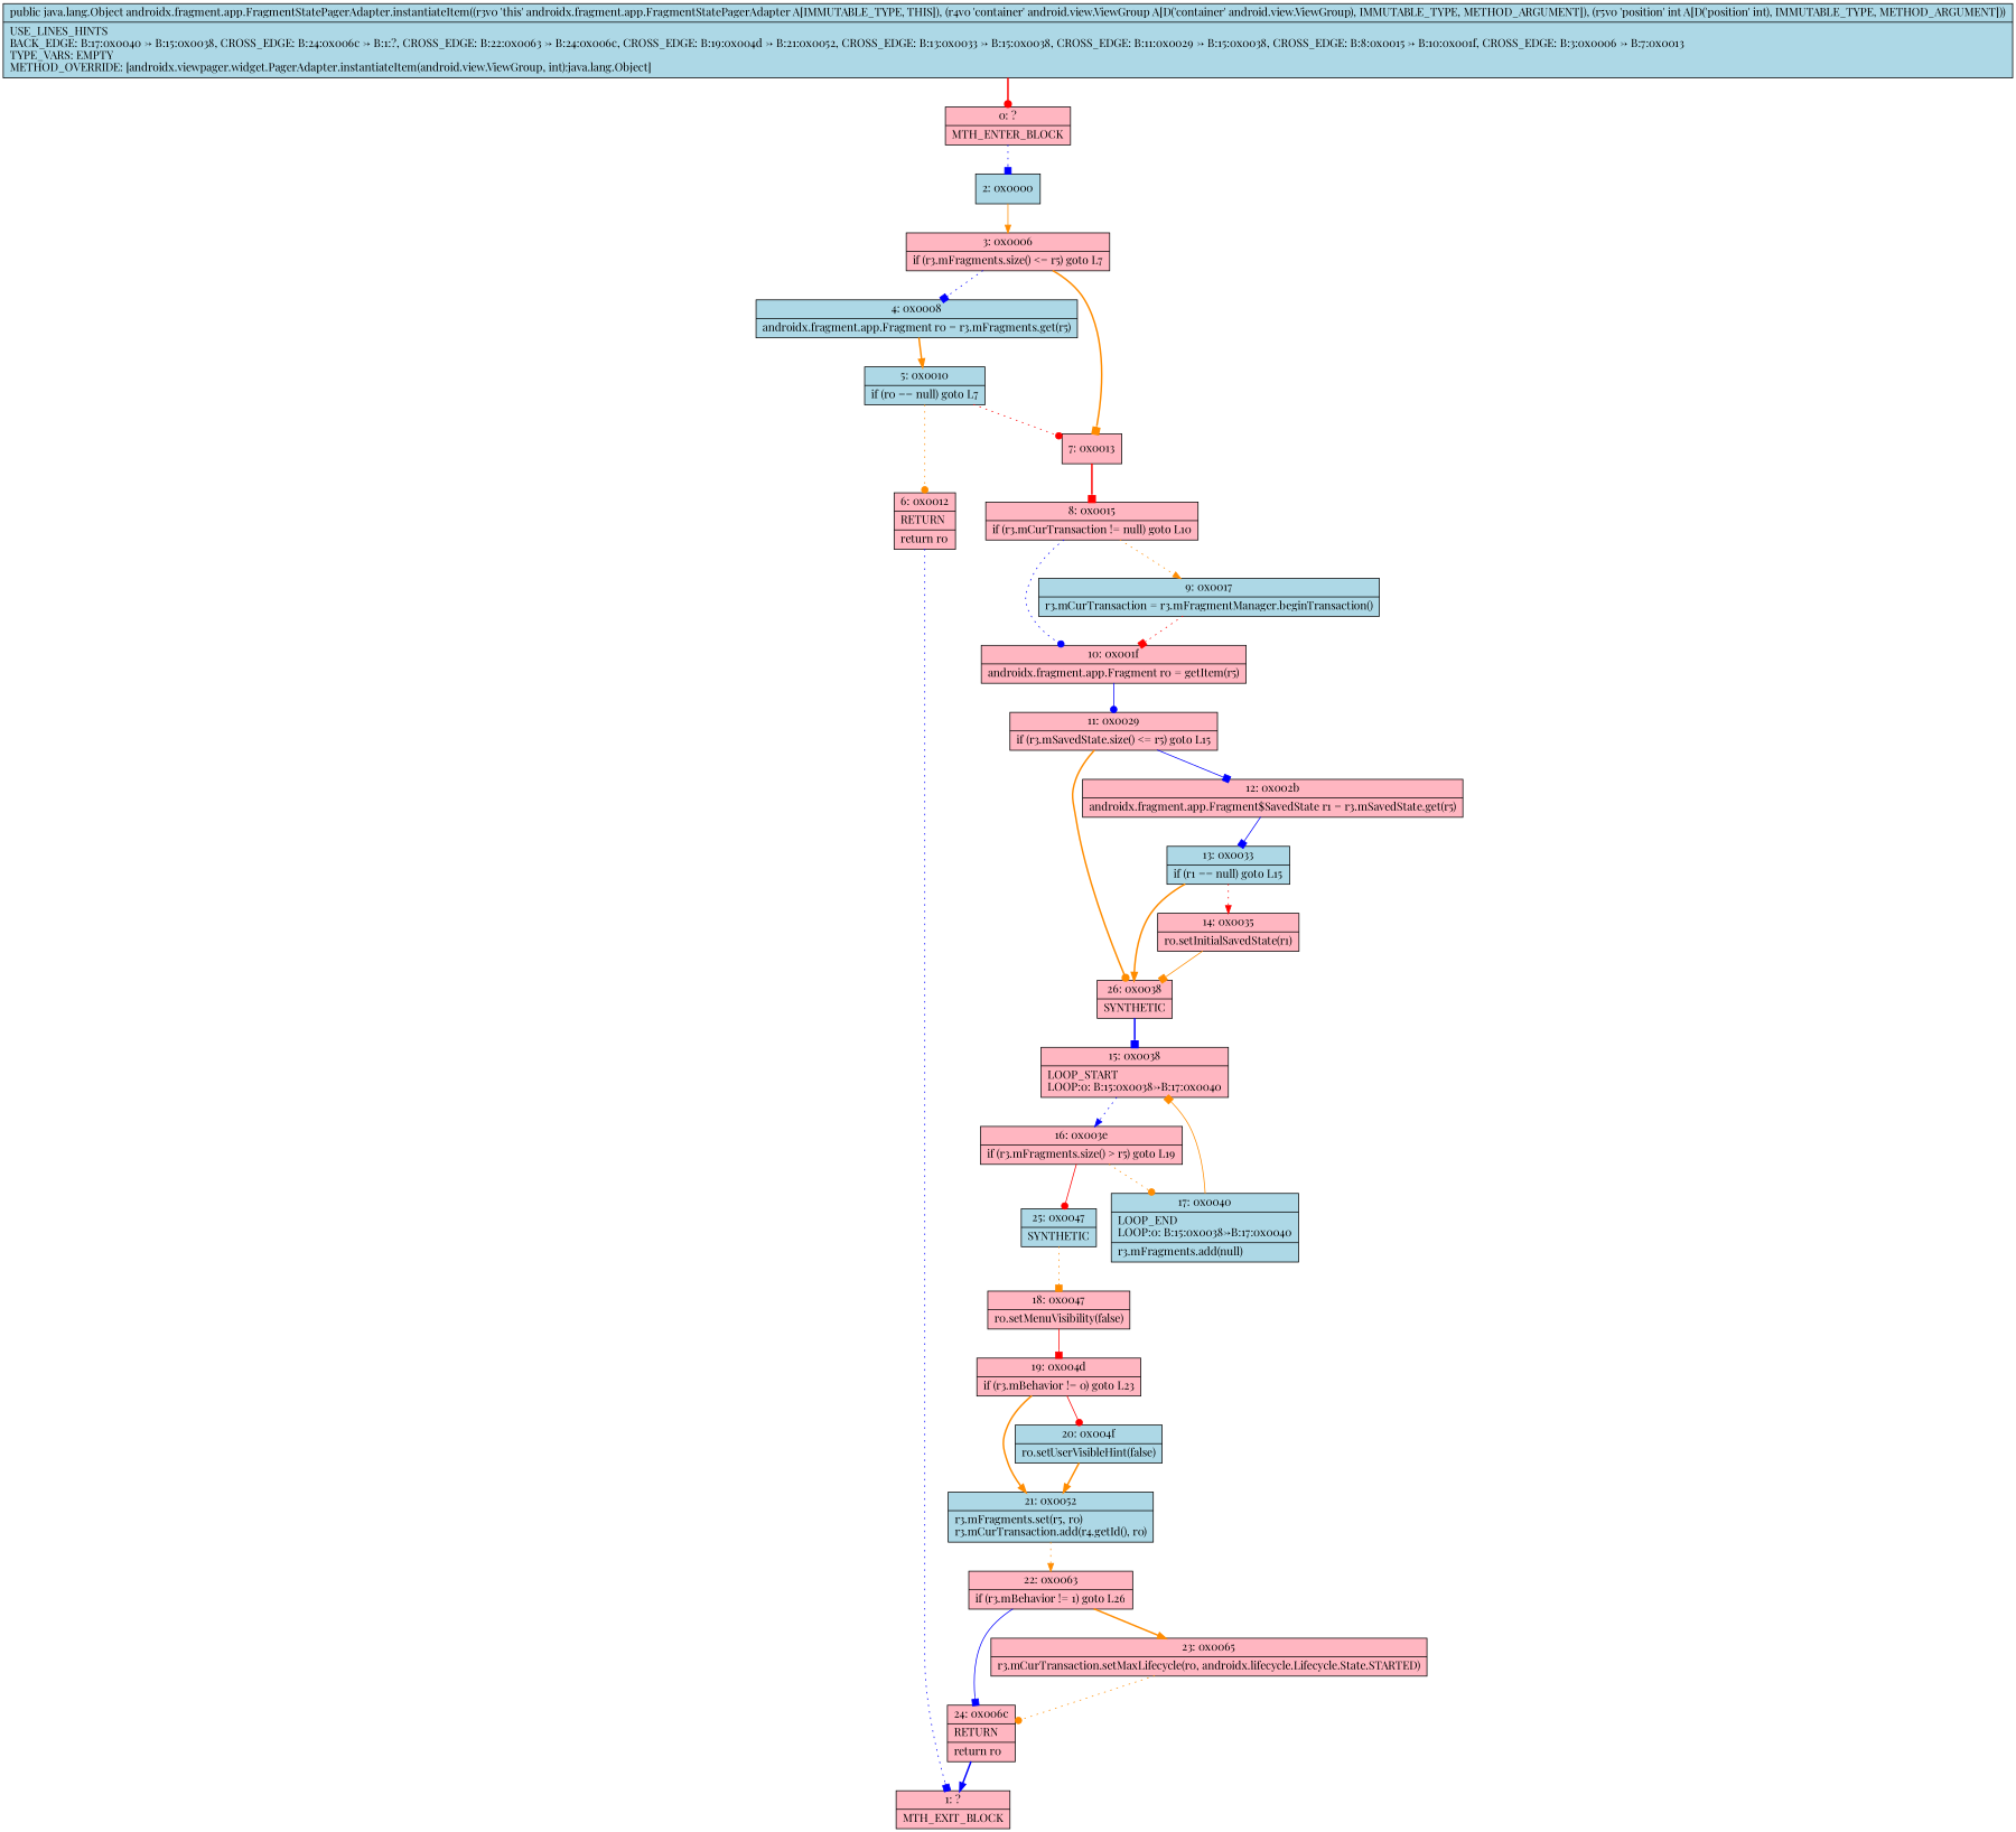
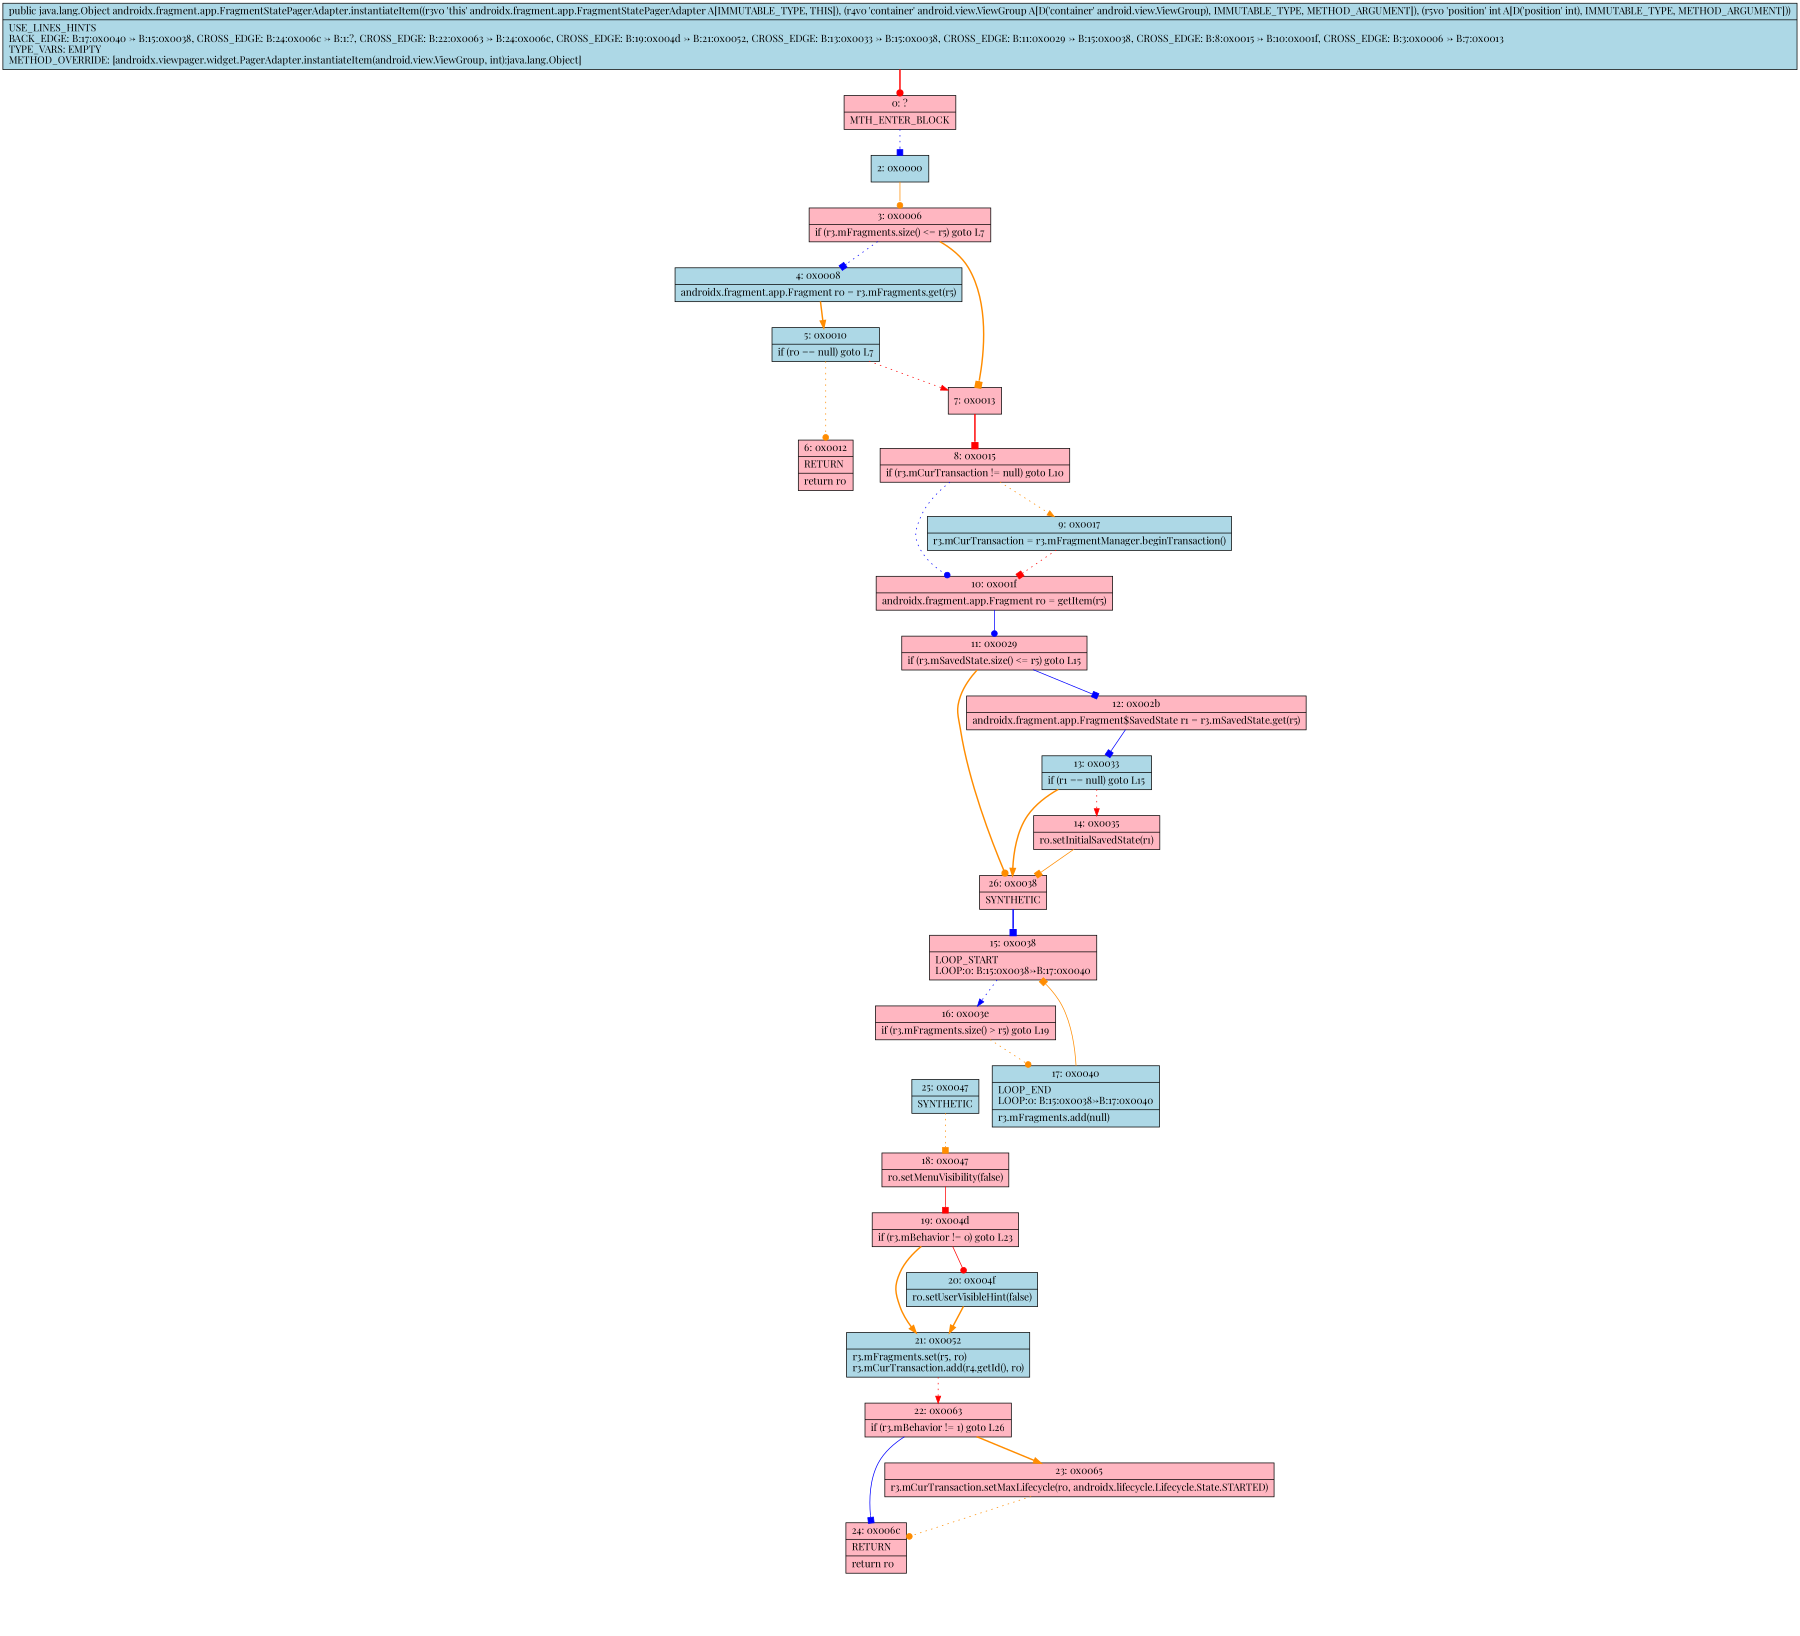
  digraph {
    fontname="Playfair Display"
    node [fillcolor=lightpink fontname="Playfair Display" shape=record style=filled]
    edge [arrowhead=box color=darkorange fontname="Playfair Display" style=dotted]
    n1 [label="{0\:\ ?|MTH_ENTER_BLOCK\l}"]
    n2 [fillcolor=lightblue label="{2\:\ 0x0000}"]
    n3 [label="{3\:\ 0x0006|if (r3.mFragments.size() \<= r5) goto L7\l}"]
    n4 [fillcolor=lightblue label="{4\:\ 0x0008|androidx.fragment.app.Fragment r0 = r3.mFragments.get(r5)\l}"]
    n5 [label="{7\:\ 0x0013}"]
    n6 [fillcolor=lightblue label="{5\:\ 0x0010|if (r0 == null) goto L7\l}"]
    n7 [label="{8\:\ 0x0015|if (r3.mCurTransaction != null) goto L10\l}"]
    n8 [label="{6\:\ 0x0012|RETURN\l|return r0\l}"]
-   n9 [label="{1\:\ ?|MTH_EXIT_BLOCK\l}"]
    n10 [fillcolor=lightblue label="{9\:\ 0x0017|r3.mCurTransaction = r3.mFragmentManager.beginTransaction()\l}"]
    n11 [label="{10\:\ 0x001f|androidx.fragment.app.Fragment r0 = getItem(r5)\l}"]
    n12 [label="{11\:\ 0x0029|if (r3.mSavedState.size() \<= r5) goto L15\l}"]
    n13 [label="{12\:\ 0x002b|androidx.fragment.app.Fragment$SavedState r1 = r3.mSavedState.get(r5)\l}"]
    n14 [label="{26\:\ 0x0038|SYNTHETIC\l}"]
    n15 [fillcolor=lightblue label="{13\:\ 0x0033|if (r1 == null) goto L15\l}"]
    n16 [label="{15\:\ 0x0038|LOOP_START\lLOOP:0: B:15:0x0038\-\>B:17:0x0040\l}"]
    n17 [label="{14\:\ 0x0035|r0.setInitialSavedState(r1)\l}"]
    n18 [label="{16\:\ 0x003e|if (r3.mFragments.size() \> r5) goto L19\l}"]
    n19 [fillcolor=lightblue label="{17\:\ 0x0040|LOOP_END\lLOOP:0: B:15:0x0038\-\>B:17:0x0040\l|r3.mFragments.add(null)\l}"]
    n20 [fillcolor=lightblue label="{25\:\ 0x0047|SYNTHETIC\l}"]
    n21 [label="{18\:\ 0x0047|r0.setMenuVisibility(false)\l}"]
    n22 [label="{19\:\ 0x004d|if (r3.mBehavior != 0) goto L23\l}"]
    n23 [fillcolor=lightblue label="{20\:\ 0x004f|r0.setUserVisibleHint(false)\l}"]
    n24 [fillcolor=lightblue label="{21\:\ 0x0052|r3.mFragments.set(r5, r0)\lr3.mCurTransaction.add(r4.getId(), r0)\l}"]
    n25 [label="{22\:\ 0x0063|if (r3.mBehavior != 1) goto L26\l}"]
    n26 [label="{23\:\ 0x0065|r3.mCurTransaction.setMaxLifecycle(r0, androidx.lifecycle.Lifecycle.State.STARTED)\l}"]
    n27 [label="{24\:\ 0x006c|RETURN\l|return r0\l}"]
    n28 [fillcolor=lightblue label="{public java.lang.Object androidx.fragment.app.FragmentStatePagerAdapter.instantiateItem((r3v0 'this' androidx.fragment.app.FragmentStatePagerAdapter A[IMMUTABLE_TYPE, THIS]), (r4v0 'container' android.view.ViewGroup A[D('container' android.view.ViewGroup), IMMUTABLE_TYPE, METHOD_ARGUMENT]), (r5v0 'position' int A[D('position' int), IMMUTABLE_TYPE, METHOD_ARGUMENT]))  | USE_LINES_HINTS\lBACK_EDGE: B:17:0x0040 \-\> B:15:0x0038, CROSS_EDGE: B:24:0x006c \-\> B:1:?, CROSS_EDGE: B:22:0x0063 \-\> B:24:0x006c, CROSS_EDGE: B:19:0x004d \-\> B:21:0x0052, CROSS_EDGE: B:13:0x0033 \-\> B:15:0x0038, CROSS_EDGE: B:11:0x0029 \-\> B:15:0x0038, CROSS_EDGE: B:8:0x0015 \-\> B:10:0x001f, CROSS_EDGE: B:3:0x0006 \-\> B:7:0x0013\lTYPE_VARS: EMPTY\lMETHOD_OVERRIDE: [androidx.viewpager.widget.PagerAdapter.instantiateItem(android.view.ViewGroup, int):java.lang.Object]\l}"]
    n1 -> n2 [color=blue]
-   n2 -> n3 [arrowhead=normal style=solid]
+   n2 -> n3 [arrowhead=dot style=solid]
    n3 -> n4 [color=blue]
    n3 -> n5 [style=bold]
    n4 -> n6 [arrowhead=normal style=bold]
    n5 -> n7 [color=red style=bold]
-   n6 -> n5 [arrowhead=dot color=red]
+   n6 -> n5 [arrowhead=normal color=red]
    n6 -> n8 [arrowhead=dot]
    n7 -> n10 [arrowhead=normal]
    n7 -> n11 [arrowhead=dot color=blue]
-   n8 -> n9 [color=blue]
    n10 -> n11 [color=red]
    n11 -> n12 [arrowhead=dot color=blue style=solid]
    n12 -> n13 [color=blue style=solid]
    n12 -> n14 [arrowhead=dot style=bold]
    n13 -> n15 [color=blue style=solid]
    n14 -> n16 [color=blue style=bold]
    n15 -> n14 [arrowhead=normal style=bold]
    n15 -> n17 [arrowhead=normal color=red]
    n16 -> n18 [arrowhead=normal color=blue]
    n17 -> n14 [style=solid]
    n18 -> n19 [arrowhead=dot]
-   n18 -> n20 [arrowhead=dot color=red style=solid]
    n19 -> n16 [style=solid]
    n20 -> n21
    n21 -> n22 [color=red style=solid]
    n22 -> n23 [arrowhead=dot color=red style=solid]
    n22 -> n24 [arrowhead=normal style=bold]
    n23 -> n24 [arrowhead=normal style=bold]
-   n24 -> n25 [arrowhead=normal]
+   n24 -> n25 [arrowhead=normal color=red]
    n25 -> n26 [arrowhead=normal style=bold]
    n25 -> n27 [color=blue style=solid]
    n26 -> n27 [arrowhead=dot]
-   n27 -> n9 [arrowhead=normal color=blue style=bold]
    n28 -> n1 [arrowhead=dot color=red style=bold]
  }
